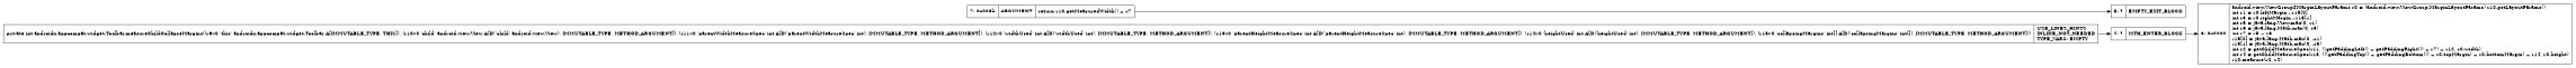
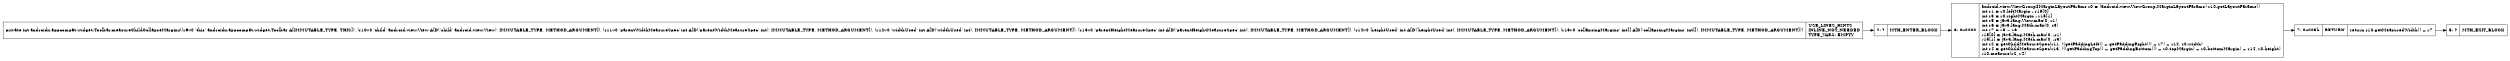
  digraph {
    fontname="DejaVu Serif"
    rankdir=LR
    node [fontname="DejaVu Serif" shape=record]
    edge [fontname="DejaVu Serif"]
    n1 [label="{4\:\ ?|MTH_ENTER_BLOCK\l}"]
    n2 [label="{6\:\ 0x0000|android.view.ViewGroup$MarginLayoutParams r0 = (android.view.ViewGroup.MarginLayoutParams) r10.getLayoutParams()\lint r1 = r0.leftMargin \- r15[0]\lint r3 = r0.rightMargin \- r15[1]\lint r5 = java.lang.View.max(0, r1)\lint r6 = java.lang.Math.max(0, r3)\lint r7 = r5 + r6\lr15[0] = java.lang.Math.max(0, \-r1)\lr15[1] = java.lang.Math.max(0, \-r3)\lint r2 = getChildMeasureSpec(r11, ((getPaddingLeft() + getPaddingRight()) + r7) + r12, r0.width)\lint r4 = getChildMeasureSpec(r13, (((getPaddingTop() + getPaddingBottom()) + r0.topMargin) + r0.bottomMargin) + r14, r0.height)\lr10.measure(r2, r4)\l}"]
-   n3 [label="{7\:\ 0x005b|ARGUMENT\l|return r10.getMeasuredWidth() + r7\l}"]
-   n4 [label="{5\:\ ?|EMPTY_EXIT_BLOCK\l}"]
+   n3 [label="{7\:\ 0x005b|RETURN\l|return r10.getMeasuredWidth() + r7\l}"]
+   n4 [label="{5\:\ ?|MTH_EXIT_BLOCK\l}"]
    n5 [label="{private int androidx.appcompat.widget.Toolbar.measureChildCollapseMargins((r9v0 'this' androidx.appcompat.widget.Toolbar A[IMMUTABLE_TYPE, THIS]), (r10v0 'child' android.view.View A[D('child' android.view.View), IMMUTABLE_TYPE, METHOD_ARGUMENT]), (r11v0 'parentWidthMeasureSpec' int A[D('parentWidthMeasureSpec' int), IMMUTABLE_TYPE, METHOD_ARGUMENT]), (r12v0 'widthUsed' int A[D('widthUsed' int), IMMUTABLE_TYPE, METHOD_ARGUMENT]), (r13v0 'parentHeightMeasureSpec' int A[D('parentHeightMeasureSpec' int), IMMUTABLE_TYPE, METHOD_ARGUMENT]), (r14v0 'heightUsed' int A[D('heightUsed' int), IMMUTABLE_TYPE, METHOD_ARGUMENT]), (r15v0 'collapsingMargins' int[] A[D('collapsingMargins' int[]), IMMUTABLE_TYPE, METHOD_ARGUMENT]))  | USE_LINES_HINTS\lINLINE_NOT_NEEDED\lTYPE_VARS: EMPTY\l}"]
    n1 -> n2
+   n2 -> n3
    n3 -> n4
    n5 -> n1
  }
